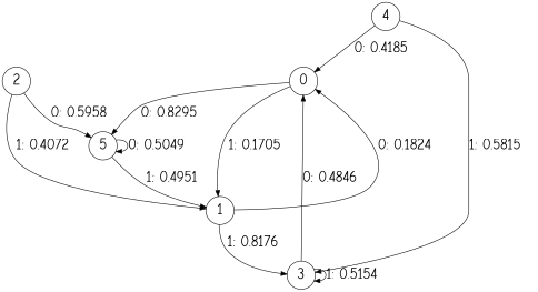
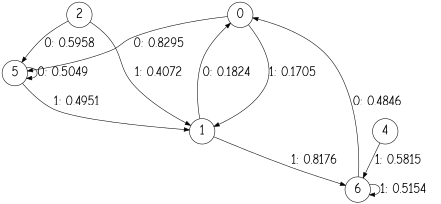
  digraph {
    fontname="Comic Neue"
    node [fontname="Comic Neue" fontsize=24 shape=circle]
    edge [fontname="Comic Neue" fontsize=24]
    0
    1
    5
    2
-   3
+   3 [label=6]
    4
    0 -> 1 [label="1: 0.1705   "]
    0 -> 5 [label="0: 0.8295   "]
    1 -> 0 [label="0: 0.1824   "]
    1 -> 3 [label="1: 0.8176   "]
    5 -> 1 [label="1: 0.4951   "]
    5 -> 5 [label="0: 0.5049   "]
    2 -> 1 [label="1: 0.4072   "]
    2 -> 5 [label="0: 0.5958   "]
    3 -> 0 [label="0: 0.4846   "]
    3 -> 3 [label="1: 0.5154   "]
-   4 -> 0 [label="0: 0.4185   "]
    4 -> 3 [label="1: 0.5815   "]
  }
